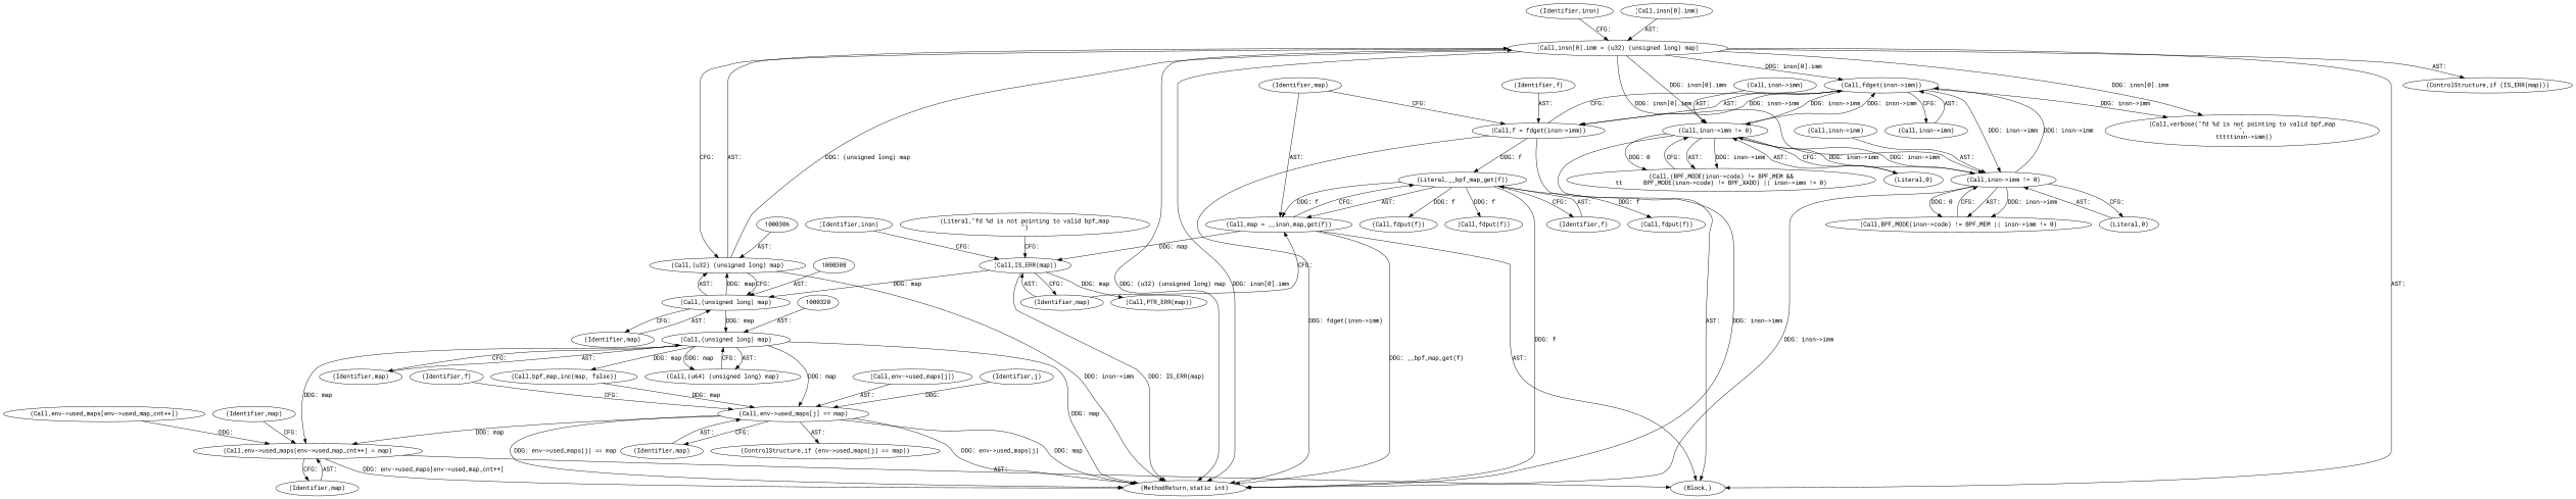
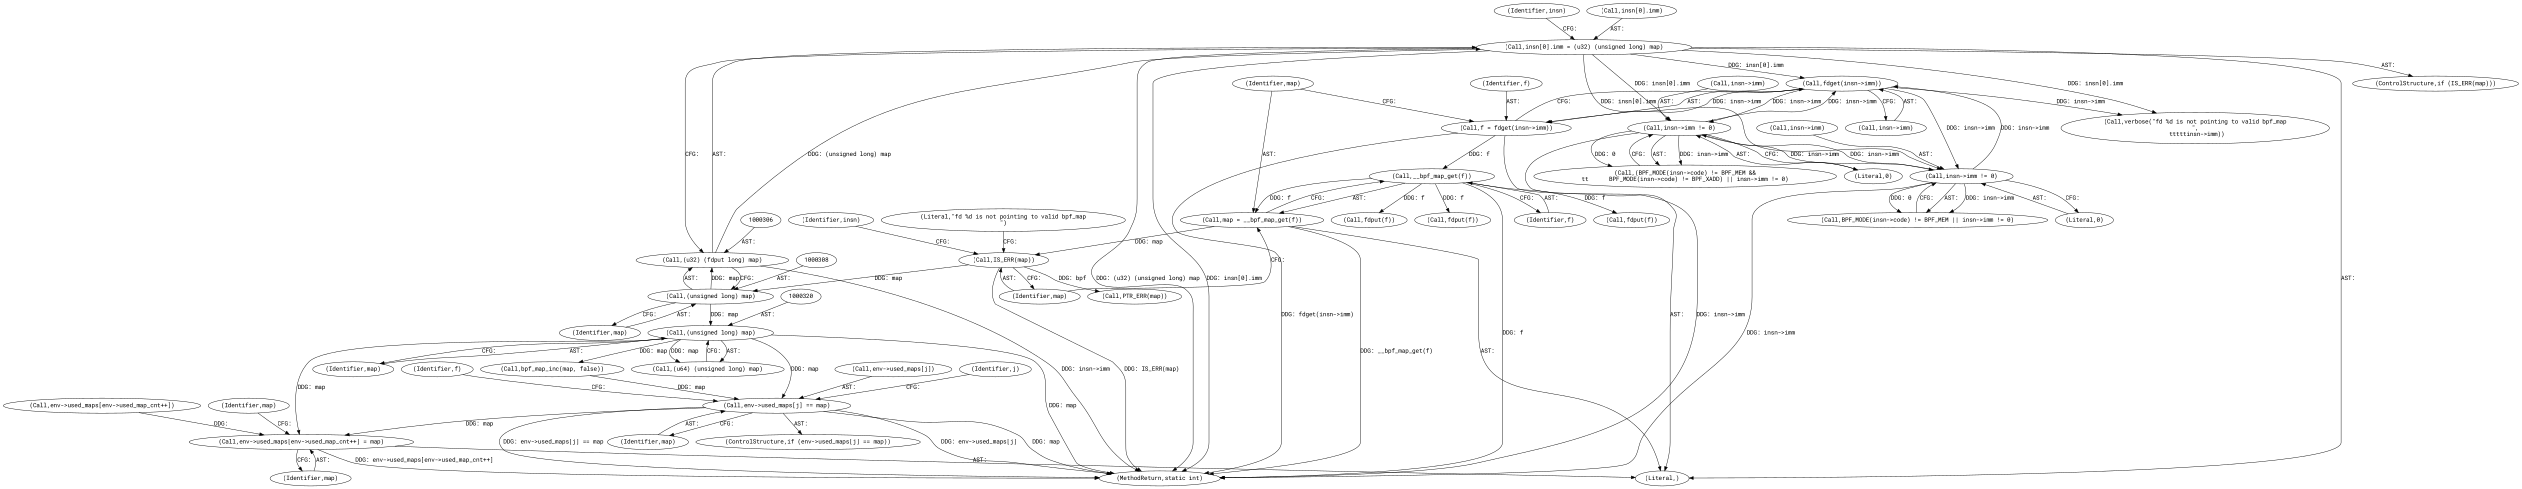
  digraph {
    fontname="Roboto Mono"
    node [fontname="Roboto Mono"]
    edge [fontname="Roboto Mono"]
    n1 [label="(Call,env->used_maps[env->used_map_cnt++] = map)"]
    n2 [label="(Identifier,map)"]
-   n3 [label="(Block,)"]
+   n3 [label="(Literal,)"]
    n4 [label="(MethodReturn,static int)"]
    n5 [label="(Call,(unsigned long) map)"]
    n6 [label="(Call,env->used_maps[j] == map)"]
    n7 [label="(Identifier,map)"]
    n8 [label="(Call,(u64) (unsigned long) map)"]
    n9 [label="(Call,bpf_map_inc(map, false))"]
    n10 [label="(Identifier,map)"]
    n11 [label="(ControlStructure,if (env->used_maps[j] == map))"]
    n12 [label="(Call,(unsigned long) map)"]
-   n13 [label="(Call,(u32) (unsigned long) map)"]
+   n13 [label="(Call,(u32) (fdput long) map)"]
    n14 [label="(Identifier,map)"]
    n15 [label="(Call,insn[0].imm = (u32) (unsigned long) map)"]
    n16 [label="(Call,IS_ERR(map))"]
    n17 [label="(Identifier,map)"]
    n18 [label="(Call,PTR_ERR(map))"]
-   n19 [label="(Call,map = __insn_map_get(f))"]
+   n19 [label="(Call,map = __bpf_map_get(f))"]
    n20 [label="(ControlStructure,if (IS_ERR(map)))"]
-   n21 [label="(Literal,__bpf_map_get(f))"]
+   n21 [label="(Call,__bpf_map_get(f))"]
    n22 [label="(Call,fdput(f))"]
    n23 [label="(Call,fdput(f))"]
    n24 [label="(Identifier,f)"]
    n25 [label="(Call,fdput(f))"]
    n26 [label="(Call,f = fdget(insn->imm))"]
    n27 [label="(Call,fdget(insn->imm))"]
    n28 [label="(Call,insn->imm != 0)"]
    n29 [label="(Call,insn->imm != 0)"]
    n30 [label="(Call,insn->imm)"]
    n31 [label="(Call,verbose(\"fd %d is not pointing to valid bpf_map\n\",\n \t\t\t\t\tinsn->imm))"]
    n32 [label="(Call,(BPF_MODE(insn->code) != BPF_MEM &&\n\t\t      BPF_MODE(insn->code) != BPF_XADD) || insn->imm != 0)"]
    n33 [label="(Literal,0)"]
    n34 [label="(Call,BPF_MODE(insn->code) != BPF_MEM || insn->imm != 0)"]
    n35 [label="(Literal,0)"]
    n36 [label="(Identifier,f)"]
    n37 [label="(Call,env->used_maps[env->used_map_cnt++])"]
    n38 [label="(Identifier,map)"]
    n39 [label="(Identifier,map)"]
    n40 [label="(Identifier,f)"]
    n41 [label="(Identifier,j)"]
    n42 [label="(Identifier,insn)"]
    n43 [label="(Call,insn->imm)"]
    n44 [label="(Call,env->used_maps[j])"]
    n45 [label="(Call,insn->imm)"]
    n46 [label="(Identifier,insn)"]
    n47 [label="(Call,insn[0].imm)"]
    n48 [label="(Literal,\"fd %d is not pointing to valid bpf_map\n\")"]
    1000320
    1000308
    1000306
    n1 -> n2 [label="CFG: "]
    n1 -> n3 [label="AST: "]
    n1 -> n4 [label="DDG: env->used_maps[env->used_map_cnt++]"]
    n2 -> n1 [label="AST: "]
    n5 -> n1 [label="DDG: map"]
    n5 -> n4 [label="DDG: map"]
    n5 -> n6 [label="DDG: map"]
    n5 -> n7 [label="CFG: "]
    n5 -> n8 [label="AST: "]
    n5 -> n8 [label="DDG: map"]
    n5 -> n9 [label="DDG: map"]
    n6 -> n1 [label="DDG: map"]
    n6 -> n4 [label="DDG: env->used_maps[j]"]
    n6 -> n4 [label="DDG: map"]
    n6 -> n4 [label="DDG: env->used_maps[j] == map"]
    n6 -> n10 [label="CFG: "]
    n6 -> n11 [label="AST: "]
    n7 -> n5 [label="AST: "]
    n8 -> n5 [label="CFG: "]
    n9 -> n6 [label="DDG: map"]
    n10 -> n6 [label="AST: "]
    n12 -> n5 [label="DDG: map"]
    n12 -> n13 [label="AST: "]
    n12 -> n13 [label="DDG: map"]
    n12 -> n14 [label="CFG: "]
    n13 -> n4 [label="DDG: insn->imm"]
    n13 -> n12 [label="CFG: "]
    n13 -> n15 [label="AST: "]
    n13 -> n15 [label="DDG: (unsigned long) map"]
    n14 -> n12 [label="AST: "]
    n15 -> n3 [label="AST: "]
    n15 -> n4 [label="DDG: (u32) (unsigned long) map"]
    n15 -> n4 [label="DDG: insn[0].imm"]
    n15 -> n13 [label="CFG: "]
    n15 -> n20 [label="AST: "]
    n15 -> n27 [label="DDG: insn[0].imm"]
    n15 -> n28 [label="DDG: insn[0].imm"]
    n15 -> n29 [label="DDG: insn[0].imm"]
    n15 -> n31 [label="DDG: insn[0].imm"]
    n16 -> n4 [label="DDG: IS_ERR(map)"]
    n16 -> n12 [label="DDG: map"]
    n16 -> n17 [label="CFG: "]
-   n16 -> n18 [label="DDG: map"]
+   n16 -> n18 [label="DDG: bpf"]
    n17 -> n16 [label="AST: "]
    n17 -> n19 [label="CFG: "]
    n19 -> n3 [label="AST: "]
    n19 -> n4 [label="DDG: __bpf_map_get(f)"]
    n19 -> n16 [label="DDG: map"]
    n19 -> n21 [label="CFG: "]
    n21 -> n4 [label="DDG: f"]
    n21 -> n19 [label="AST: "]
    n21 -> n19 [label="DDG: f"]
    n21 -> n22 [label="DDG: f"]
    n21 -> n23 [label="DDG: f"]
    n21 -> n24 [label="CFG: "]
    n21 -> n25 [label="DDG: f"]
    n24 -> n21 [label="AST: "]
    n26 -> n3 [label="AST: "]
    n26 -> n4 [label="DDG: fdget(insn->imm)"]
    n26 -> n21 [label="DDG: f"]
    n26 -> n27 [label="CFG: "]
    n27 -> n26 [label="AST: "]
    n27 -> n26 [label="DDG: insn->imm"]
    n27 -> n28 [label="DDG: insn->imm"]
    n27 -> n29 [label="DDG: insn->imm"]
    n27 -> n30 [label="CFG: "]
    n27 -> n31 [label="DDG: insn->imm"]
    n28 -> n4 [label="DDG: insn->imm"]
    n28 -> n27 [label="DDG: insn->imm"]
    n28 -> n29 [label="DDG: insn->imm"]
    n28 -> n32 [label="AST: "]
    n28 -> n32 [label="DDG: insn->imm"]
    n28 -> n32 [label="DDG: 0"]
    n28 -> n33 [label="CFG: "]
    n29 -> n4 [label="DDG: insn->imm"]
    n29 -> n27 [label="DDG: insn->imm"]
    n29 -> n28 [label="DDG: insn->imm"]
    n29 -> n34 [label="AST: "]
    n29 -> n34 [label="DDG: insn->imm"]
    n29 -> n34 [label="DDG: 0"]
    n29 -> n35 [label="CFG: "]
    n30 -> n27 [label="AST: "]
    n32 -> n28 [label="CFG: "]
    n33 -> n28 [label="AST: "]
    n34 -> n29 [label="CFG: "]
    n35 -> n29 [label="AST: "]
    n36 -> n6 [label="CFG: "]
    n37 -> n1 [label="DDG: "]
    n38 -> n19 [label="AST: "]
    n38 -> n26 [label="CFG: "]
    n39 -> n1 [label="CFG: "]
    n40 -> n26 [label="AST: "]
-   n41 -> n6 [label="DDG: "]
+   n41 -> n6 [label="CFG: "]
    n42 -> n16 [label="CFG: "]
    n43 -> n29 [label="AST: "]
    n44 -> n6 [label="AST: "]
    n45 -> n28 [label="AST: "]
    n46 -> n15 [label="CFG: "]
    n47 -> n15 [label="AST: "]
    n48 -> n16 [label="CFG: "]
    1000320 -> n5 [label="AST: "]
    1000308 -> n12 [label="AST: "]
    1000306 -> n13 [label="AST: "]
  }
